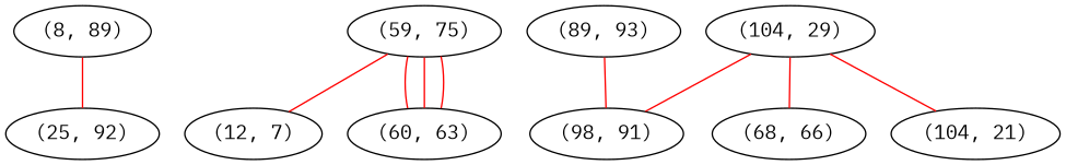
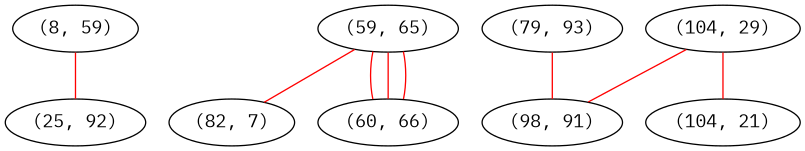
  graph {
    fontname="IBM Plex Mono"
    node [fontname="IBM Plex Mono"]
    edge [color=red fontname="IBM Plex Mono" weight=1]
-   "(8, 89)"
+   "(8, 89)" [label="(8, 59)"]
    "(25, 92)"
-   "(59, 65)" [label="(59, 75)"]
-   "(12, 7)"
-   "(60, 66)" [label="(60, 63)"]
-   "(79, 93)" [label="(89, 93)"]
+   "(59, 65)"
+   "(12, 7)" [label="(82, 7)"]
+   "(60, 66)"
+   "(79, 93)"
    "(98, 91)"
    "(104, 29)"
-   "(68, 66)"
    n10 [label="(104, 21)"]
    "(8, 89)" -- "(25, 92)"
    "(59, 65)" -- "(12, 7)"
    "(59, 65)" -- "(60, 66)"
    "(59, 65)" -- "(60, 66)"
    "(59, 65)" -- "(60, 66)"
    "(79, 93)" -- "(98, 91)"
    "(104, 29)" -- "(98, 91)"
-   "(104, 29)" -- "(68, 66)"
    "(104, 29)" -- n10
  }
